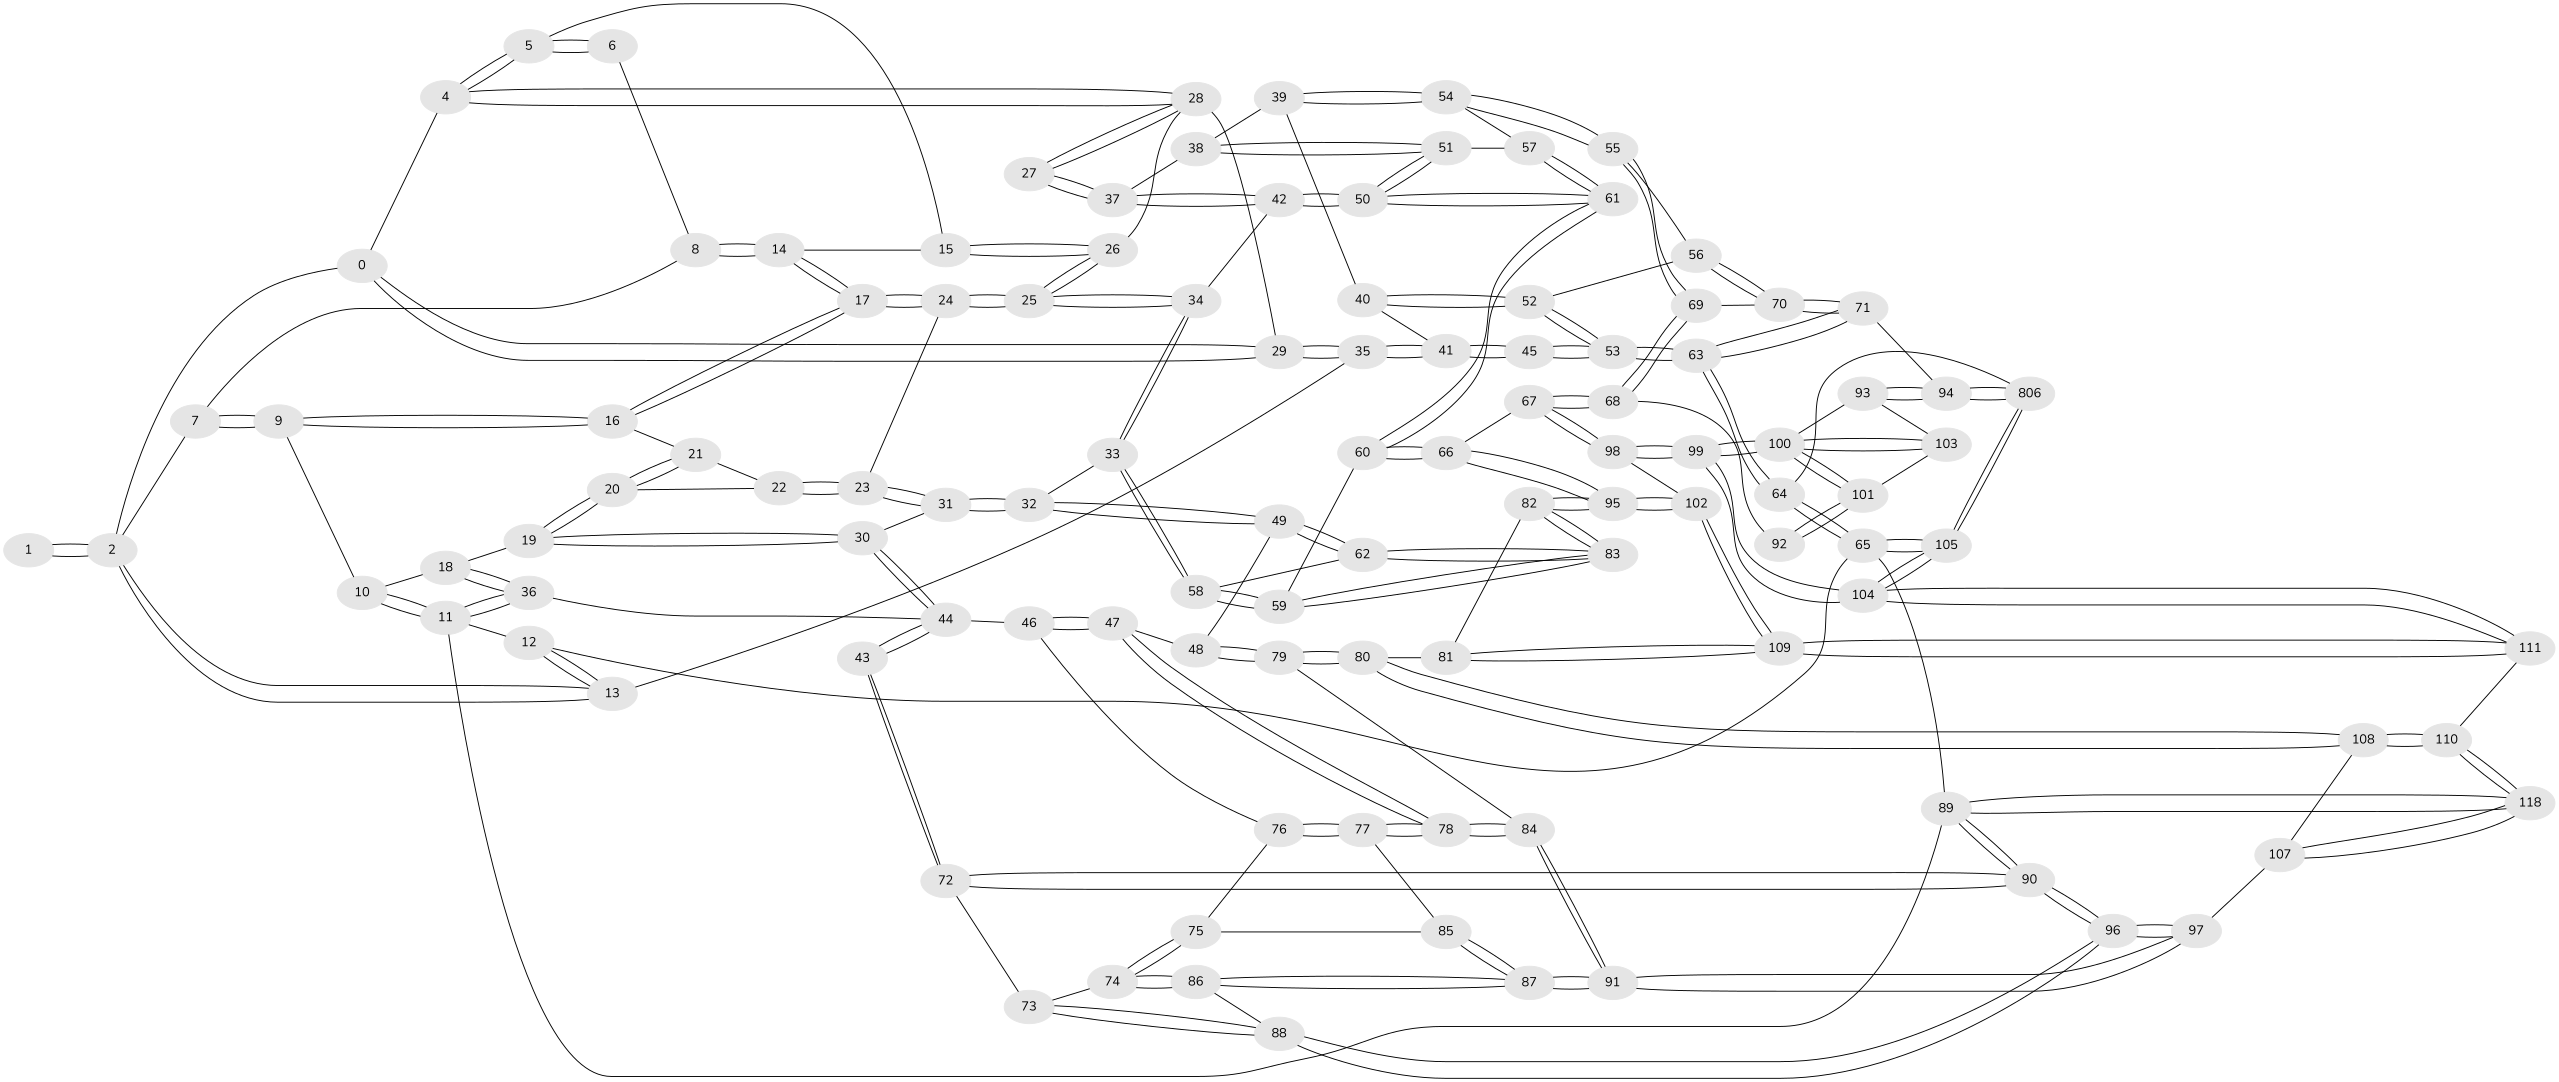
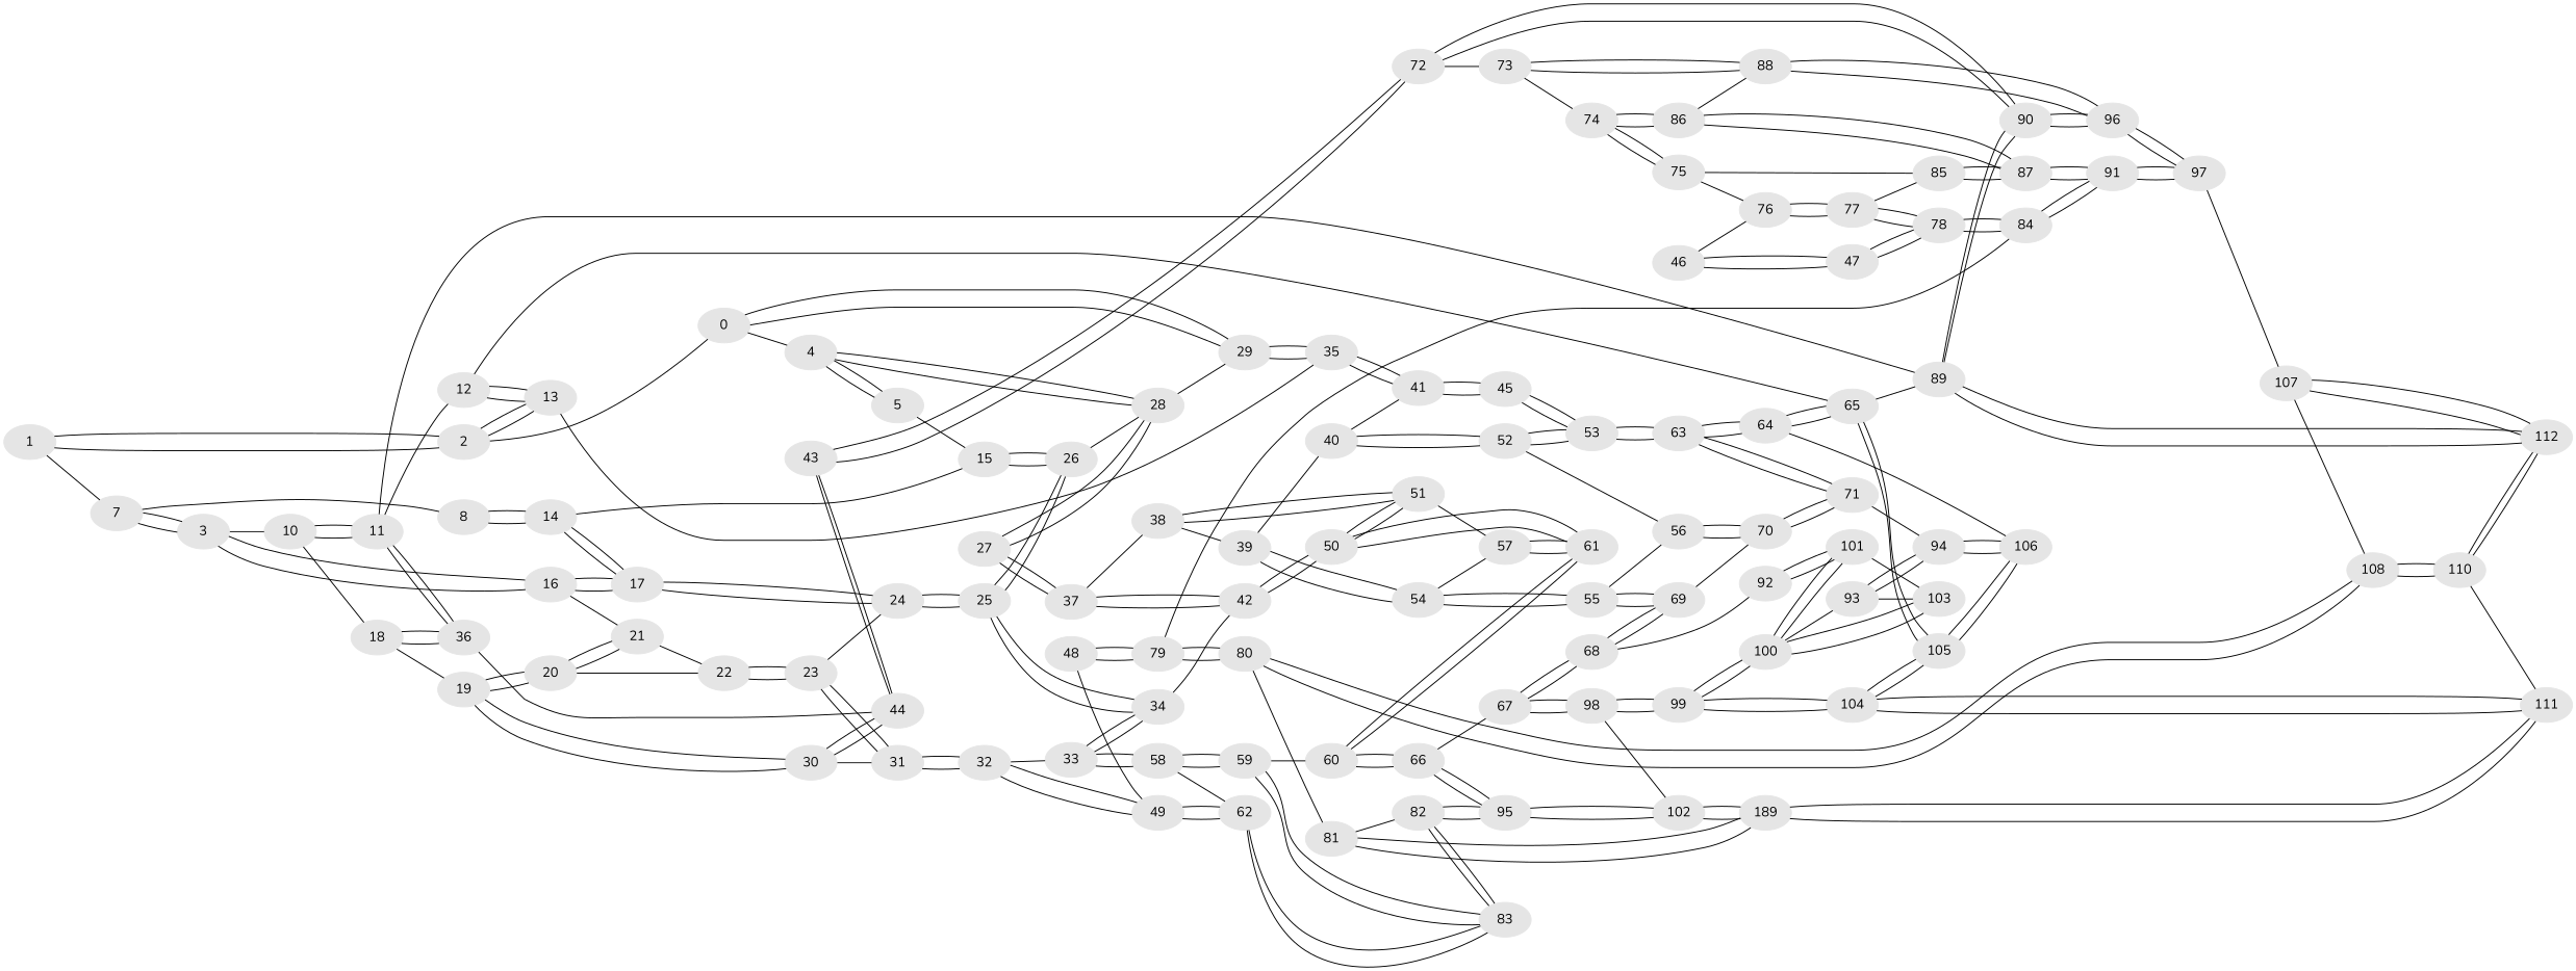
  graph {
    fontname=Nunito
    rankdir=LR
    node [color=gray90 fontname=Nunito style=filled]
    edge [fontname=Nunito]
    1
    2
    7
    n4 [label=0]
    13
    8
-   9
+   9 [label=3]
    4
    29
    35
    5
    28
-   6
    15
    26
    14
    10
    16
    17
    11
    18
    21
    12
    36
    89
    19
    65
    44
    90
-   112 [label=118]
+   112
    45
    53
    105
    41
    24
    22
    25
    20
    30
    31
    23
    32
    34
    42
    27
    37
    38
    46
    33
    49
    58
    62
    59
    50
    43
    72
    39
    51
    40
    54
    57
    52
    55
    56
    61
    73
    47
    76
    63
    48
    78
    77
    79
    84
    80
    83
    70
    64
    71
    69
    60
    66
    67
    95
-   106 [label=806]
+   106
    94
    68
    98
    102
    92
    99
    101
    74
    88
    96
    75
    86
    85
    87
    91
    81
    108
    82
-   109
+   109 [label=189]
    110
    111
    97
    107
    93
    103
    100
    104
    1 -- 2
    1 -- 2
-   2 -- 7
+   1 -- 7
    2 -- n4
    2 -- 13
    2 -- 13
    7 -- 8
    7 -- 9
    7 -- 9
    n4 -- 4
    n4 -- 29
    n4 -- 29
    13 -- 35
    8 -- 14
    8 -- 14
    9 -- 10
    9 -- 16
    9 -- 16
    4 -- 5
    4 -- 5
    4 -- 28
    4 -- 28
    29 -- 35
    29 -- 35
    35 -- 41
    35 -- 41
-   5 -- 6
-   5 -- 6
    5 -- 15
    28 -- 29
-   6 -- 8
    15 -- 26
    15 -- 26
    26 -- 28
    14 -- 15
    14 -- 17
    14 -- 17
    10 -- 11
    10 -- 11
    10 -- 18
    16 -- 17
    16 -- 17
    16 -- 21
    17 -- 24
    17 -- 24
    11 -- 12
    11 -- 36
    11 -- 36
    11 -- 89
    18 -- 36
    18 -- 36
    18 -- 19
    21 -- 22
    12 -- 13
    12 -- 13
    12 -- 65
    36 -- 44
    89 -- 90
    89 -- 90
    89 -- 112
    89 -- 112
    19 -- 20
    19 -- 20
    19 -- 30
    19 -- 30
    65 -- 89
    65 -- 105
    65 -- 105
-   44 -- 46
    90 -- 96
    90 -- 96
    45 -- 53
    45 -- 53
    53 -- 63
    53 -- 63
    105 -- 106
    105 -- 106
    41 -- 45
    41 -- 45
    24 -- 25
    24 -- 25
    22 -- 23
    22 -- 23
    25 -- 26
    25 -- 26
    25 -- 34
    25 -- 34
    20 -- 21
    20 -- 21
    20 -- 22
    30 -- 44
    30 -- 44
    30 -- 31
    31 -- 32
    31 -- 32
    23 -- 24
    23 -- 31
    23 -- 31
    32 -- 33
    32 -- 49
    32 -- 49
    34 -- 42
    42 -- 50
    42 -- 50
    27 -- 28
    27 -- 28
    27 -- 37
    27 -- 37
    37 -- 42
    37 -- 42
    37 -- 38
    38 -- 39
    38 -- 51
    38 -- 51
    46 -- 47
    46 -- 47
    46 -- 76
    33 -- 34
    33 -- 34
    33 -- 58
    33 -- 58
    49 -- 62
    49 -- 62
    58 -- 62
    58 -- 59
    58 -- 59
    62 -- 83
    62 -- 83
    59 -- 83
    59 -- 83
    59 -- 60
    50 -- 51
    50 -- 51
    50 -- 61
    50 -- 61
    43 -- 44
    43 -- 44
    43 -- 72
    43 -- 72
    72 -- 90
    72 -- 90
    72 -- 73
    39 -- 40
    39 -- 54
    39 -- 54
    51 -- 57
    40 -- 41
    40 -- 52
    40 -- 52
    54 -- 57
    54 -- 55
    54 -- 55
    57 -- 61
    57 -- 61
    52 -- 53
    52 -- 53
    52 -- 56
    55 -- 56
    55 -- 69
    55 -- 69
    56 -- 70
    56 -- 70
    73 -- 74
    73 -- 88
    73 -- 88
-   47 -- 48
    47 -- 78
    47 -- 78
    76 -- 77
    76 -- 77
    63 -- 64
    63 -- 64
    63 -- 71
    63 -- 71
    48 -- 49
    48 -- 79
    48 -- 79
    78 -- 84
    78 -- 84
    77 -- 78
    77 -- 78
    77 -- 85
    79 -- 84
    79 -- 80
    79 -- 80
    84 -- 91
    84 -- 91
    80 -- 81
    80 -- 108
    80 -- 108
    70 -- 71
    70 -- 71
    64 -- 65
    64 -- 65
    64 -- 106
    71 -- 94
    69 -- 70
    60 -- 61
    60 -- 61
    60 -- 66
    60 -- 66
    66 -- 67
    66 -- 95
    66 -- 95
    67 -- 68
    67 -- 68
    67 -- 98
    67 -- 98
    95 -- 102
    95 -- 102
    94 -- 106
    94 -- 106
    68 -- 69
    68 -- 69
    68 -- 92
    98 -- 102
    98 -- 99
    98 -- 99
    102 -- 109
    102 -- 109
    92 -- 101
    92 -- 101
    99 -- 100
    99 -- 100
    99 -- 104
    99 -- 104
    101 -- 103
    74 -- 75
    74 -- 75
    74 -- 86
    74 -- 86
    88 -- 96
    88 -- 96
    96 -- 97
    96 -- 97
    75 -- 76
    75 -- 85
    86 -- 88
    86 -- 87
    86 -- 87
    85 -- 87
    85 -- 87
    87 -- 91
    87 -- 91
    91 -- 97
    91 -- 97
    81 -- 82
    81 -- 109
    81 -- 109
    108 -- 110
    108 -- 110
    82 -- 83
    82 -- 83
    82 -- 95
    82 -- 95
    109 -- 111
    109 -- 111
    110 -- 112
    110 -- 112
    110 -- 111
    97 -- 107
    107 -- 112
    107 -- 112
    107 -- 108
    93 -- 94
    93 -- 94
    93 -- 103
    100 -- 101
    100 -- 101
    100 -- 93
    100 -- 103
    100 -- 103
    104 -- 105
    104 -- 105
    104 -- 111
    104 -- 111
  }
